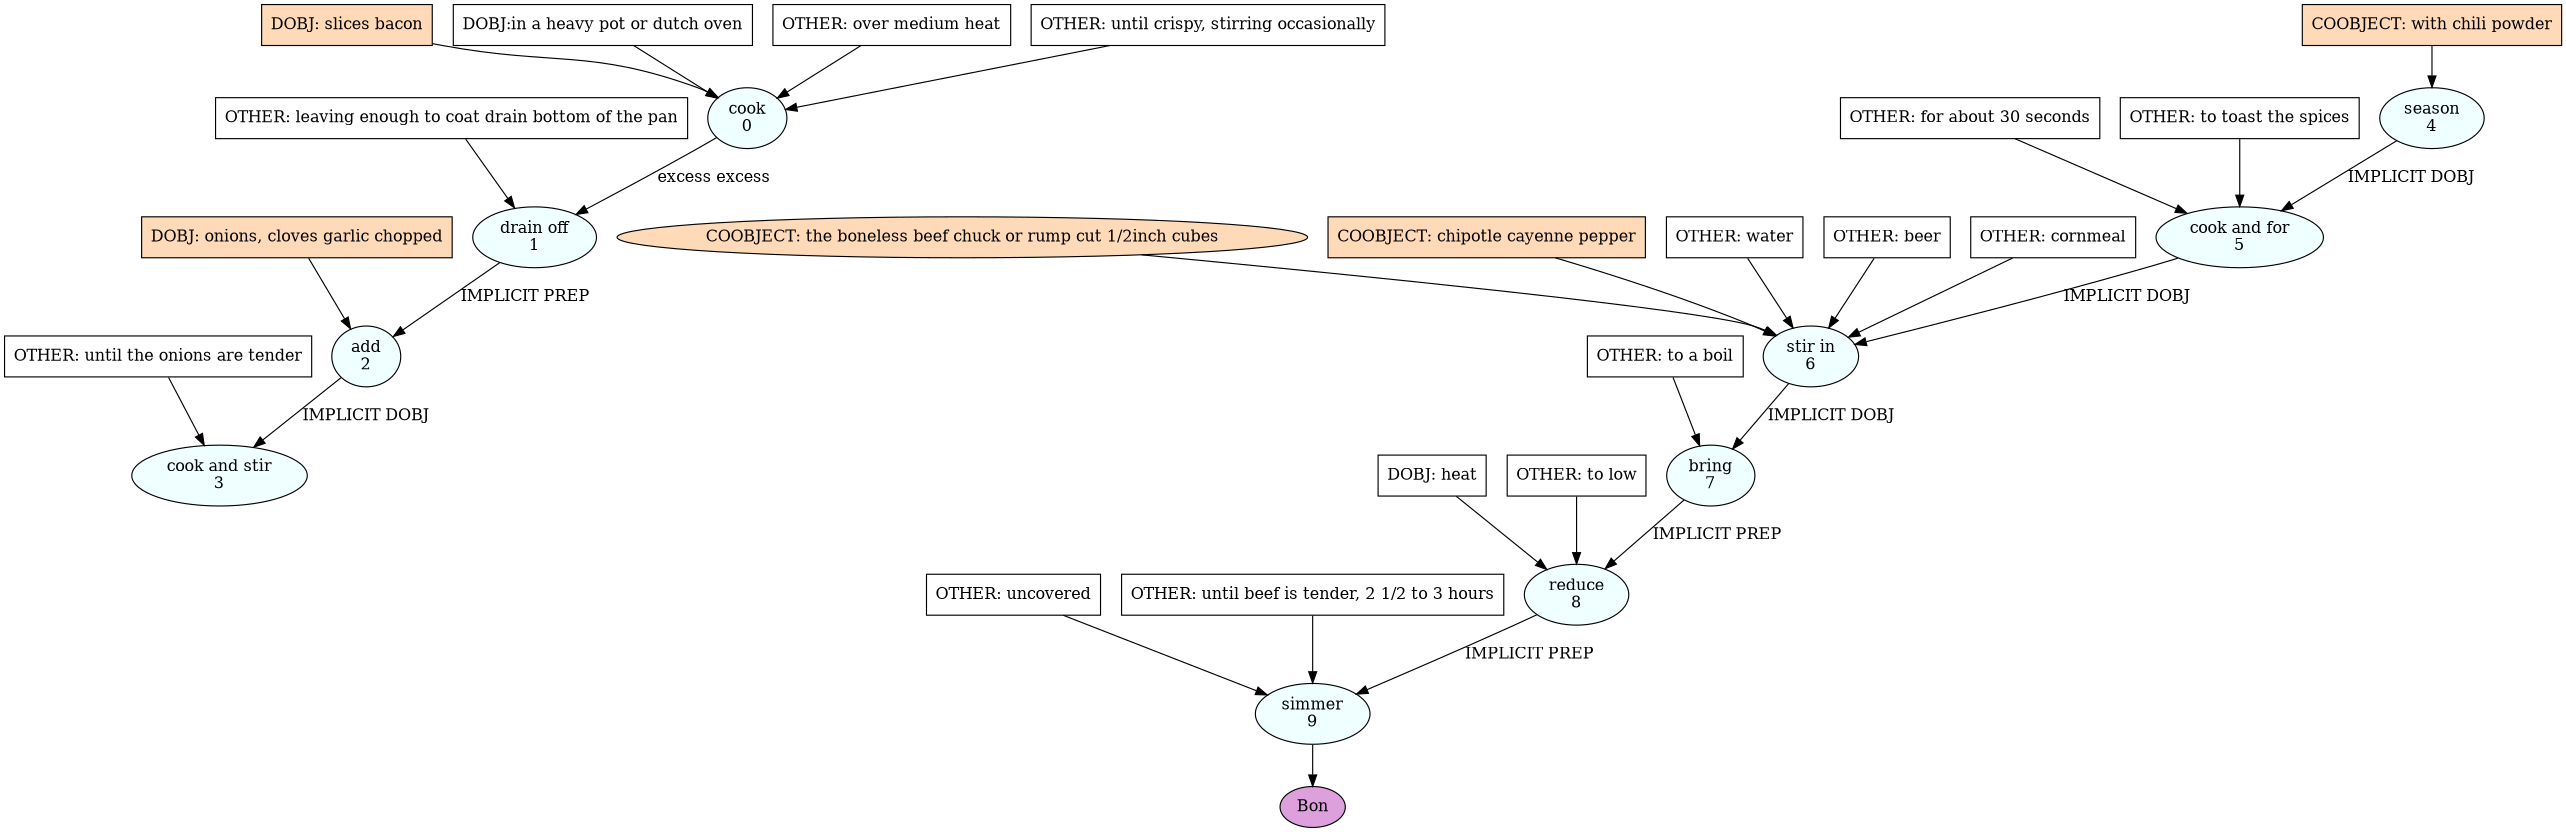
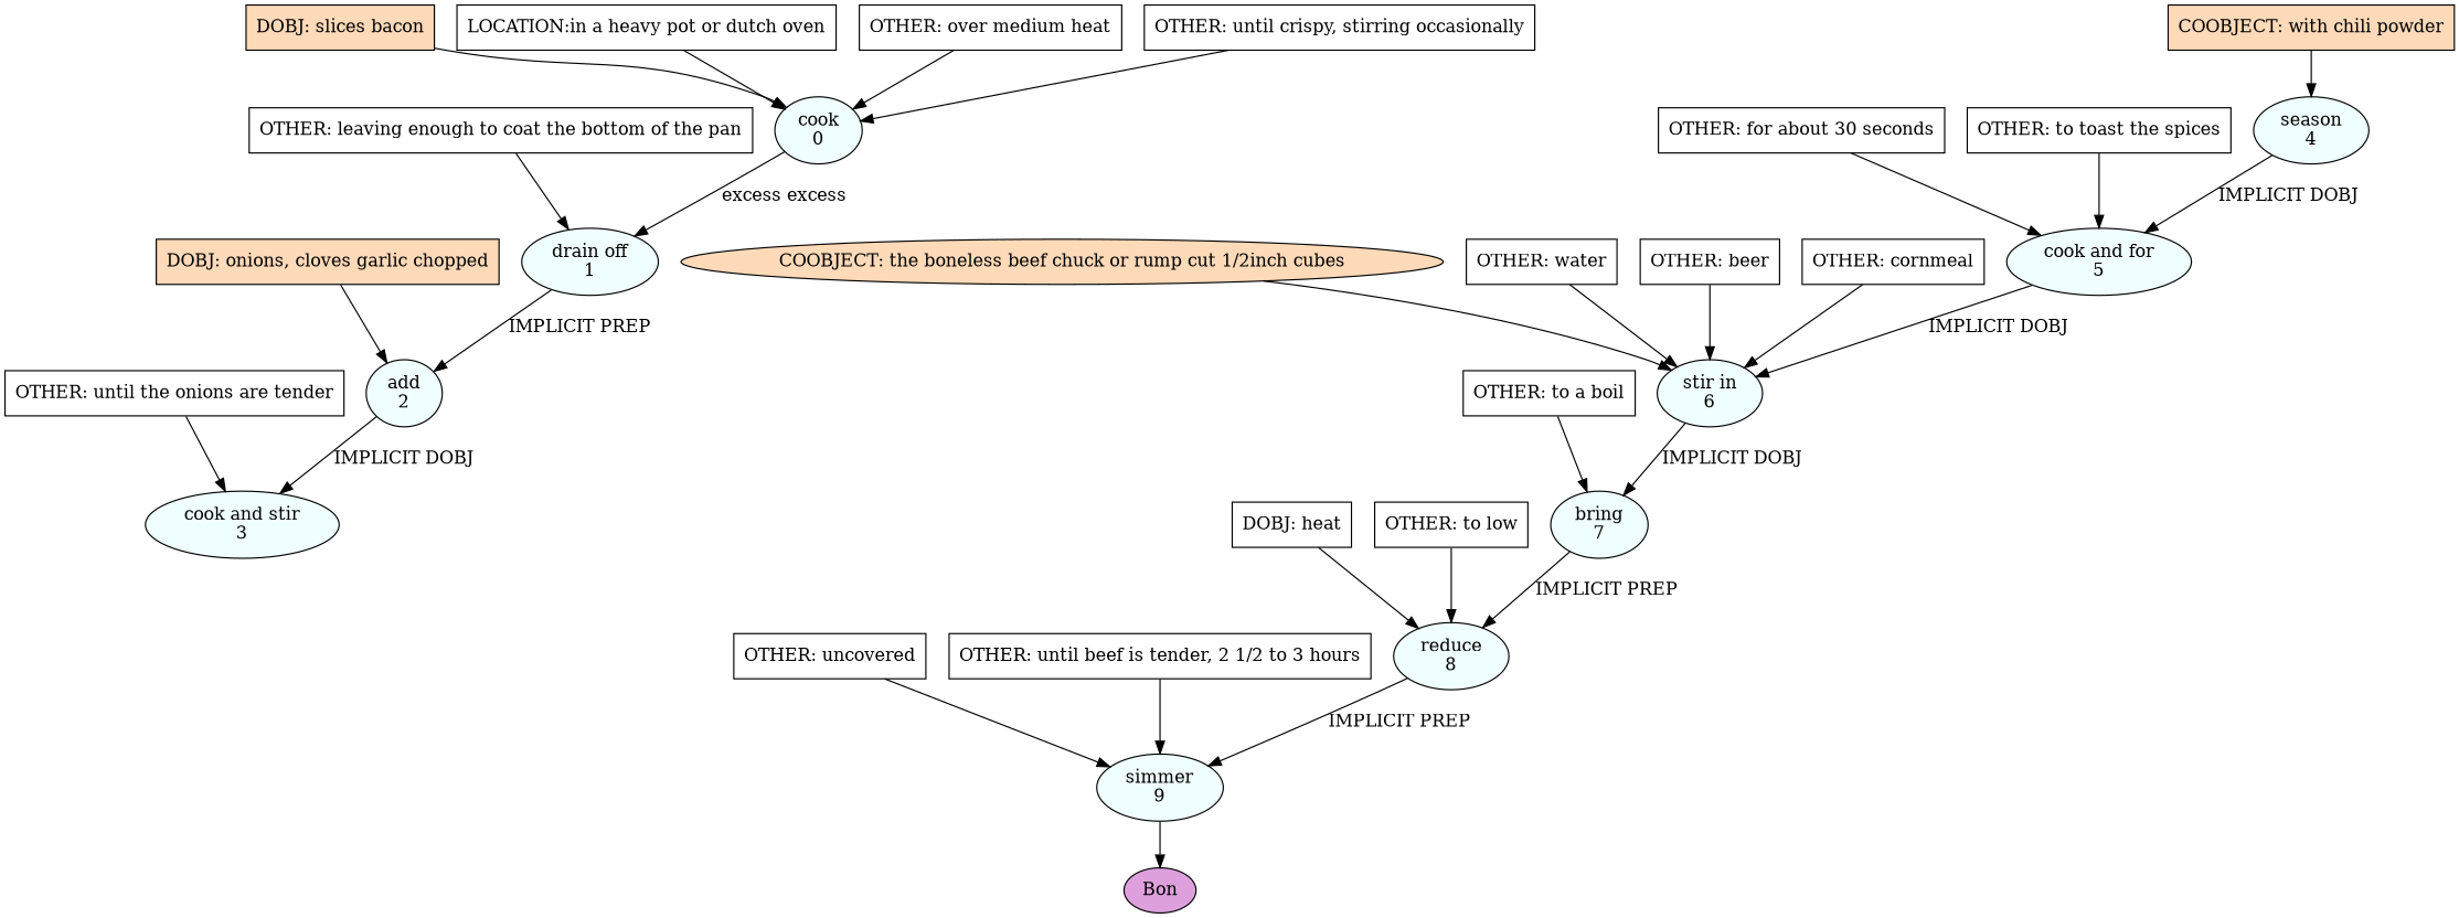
  digraph {
    node [fillcolor=white shape=box style=filled]
    n1 [fillcolor=azure label="cook\n0" shape=oval]
    n2 [fillcolor=azure label="drain off\n1" shape=oval]
    n3 [fillcolor=azure label="add\n2" shape=oval]
    n4 [fillcolor=azure label="cook and stir\n3" shape=oval]
    n5 [fillcolor=azure label="season\n4" shape=oval]
    n6 [fillcolor=azure label="cook and for\n5" shape=oval]
    n7 [fillcolor=azure label="stir in\n6" shape=oval]
    n8 [fillcolor=azure label="bring\n7" shape=oval]
    n9 [fillcolor=azure label="reduce\n8" shape=oval]
    n10 [fillcolor=azure label="simmer\n9" shape=oval]
    n11 [fillcolor=plum label=Bon shape=oval]
    n12 [fillcolor=peachpuff label="DOBJ: slices bacon"]
-   n13 [label="DOBJ:in a heavy pot or dutch oven"]
+   n13 [label="LOCATION:in a heavy pot or dutch oven"]
    n14 [label="OTHER: over medium heat"]
    n15 [label="OTHER: until crispy, stirring occasionally"]
-   n16 [label="OTHER: leaving enough to coat drain bottom of the pan"]
+   n16 [label="OTHER: leaving enough to coat the bottom of the pan"]
    n17 [fillcolor=peachpuff label="DOBJ: onions, cloves garlic chopped"]
    n18 [label="OTHER: until the onions are tender"]
    n19 [fillcolor=peachpuff label="COOBJECT: with chili powder"]
    n20 [label="OTHER: for about 30 seconds"]
    n21 [label="OTHER: to toast the spices"]
    n22 [fillcolor=peachpuff label="COOBJECT: the boneless beef chuck or rump cut 1/2inch cubes" shape=ellipse]
-   n23 [fillcolor=peachpuff label="COOBJECT: chipotle cayenne pepper"]
    n24 [label="OTHER: water"]
    n25 [label="OTHER: beer"]
    n26 [label="OTHER: cornmeal"]
    n27 [label="OTHER: to a boil"]
    n28 [label="DOBJ: heat"]
    n29 [label="OTHER: to low"]
    n30 [label="OTHER: uncovered"]
    n31 [label="OTHER: until beef is tender, 2 1/2 to 3 hours"]
    n1 -> n2 [label="excess excess"]
    n2 -> n3 [label="IMPLICIT PREP"]
    n3 -> n4 [label="IMPLICIT DOBJ"]
    n5 -> n6 [label="IMPLICIT DOBJ"]
    n6 -> n7 [label="IMPLICIT DOBJ"]
    n7 -> n8 [label="IMPLICIT DOBJ"]
    n8 -> n9 [label="IMPLICIT PREP"]
    n9 -> n10 [label="IMPLICIT PREP"]
    n10 -> n11
    n12 -> n1
    n13 -> n1
    n14 -> n1
    n15 -> n1
    n16 -> n2
    n17 -> n3
    n18 -> n4
    n19 -> n5
    n20 -> n6
    n21 -> n6
    n22 -> n7
-   n23 -> n7
    n24 -> n7
    n25 -> n7
    n26 -> n7
    n27 -> n8
    n28 -> n9
    n29 -> n9
    n30 -> n10
    n31 -> n10
  }
